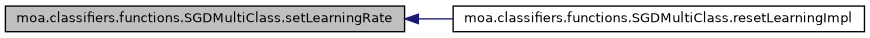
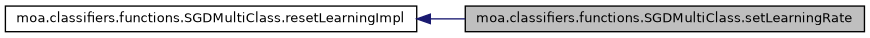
  digraph {
    rankdir=LR
    node [color=black fontname=Helvetica fontsize=10 shape=record style=filled]
    n1 [fillcolor=grey75 fontcolor=black height=0.2 label="moa.classifiers.functions.SGDMultiClass.setLearningRate" width=0.4]
    n2 [fillcolor=white height=0.2 label="moa.classifiers.functions.SGDMultiClass.resetLearningImpl" width=0.4]
-   n1 -> n2 [color=midnightblue dir=back fontname=Helvetica fontsize=10 labelfontname=Helvetica labelfontsize=10 style=solid]
+   n2 -> n1 [color=midnightblue dir=back fontname=Helvetica fontsize=10 labelfontname=Helvetica labelfontsize=10 style=solid]
  }
